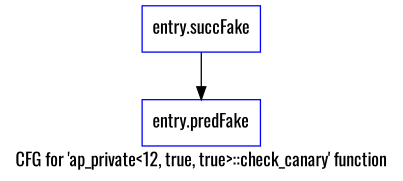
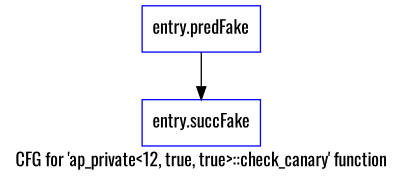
  digraph {
    label="CFG for 'ap_private\<12, true, true\>::check_canary' function"
    fontname=Oswald
    node [shape=record color=blue fontname=Oswald]
    n1 [label="{entry.predFake}"]
    n2 [filename="/home/omerfaruk/tools/Xilinx/Vitis_HLS/2023.2/include/etc/ap_private.h" label="{entry.succFake}" linenumber=1384]
-   n2 -> n1 [execusionnum=3 filename="/home/omerfaruk/tools/Xilinx/Vitis_HLS/2023.2/include/etc/ap_private.h" fontname=Oswald]
+   n1 -> n2 [execusionnum=3 filename="/home/omerfaruk/tools/Xilinx/Vitis_HLS/2023.2/include/etc/ap_private.h" fontname=Oswald]
  }
